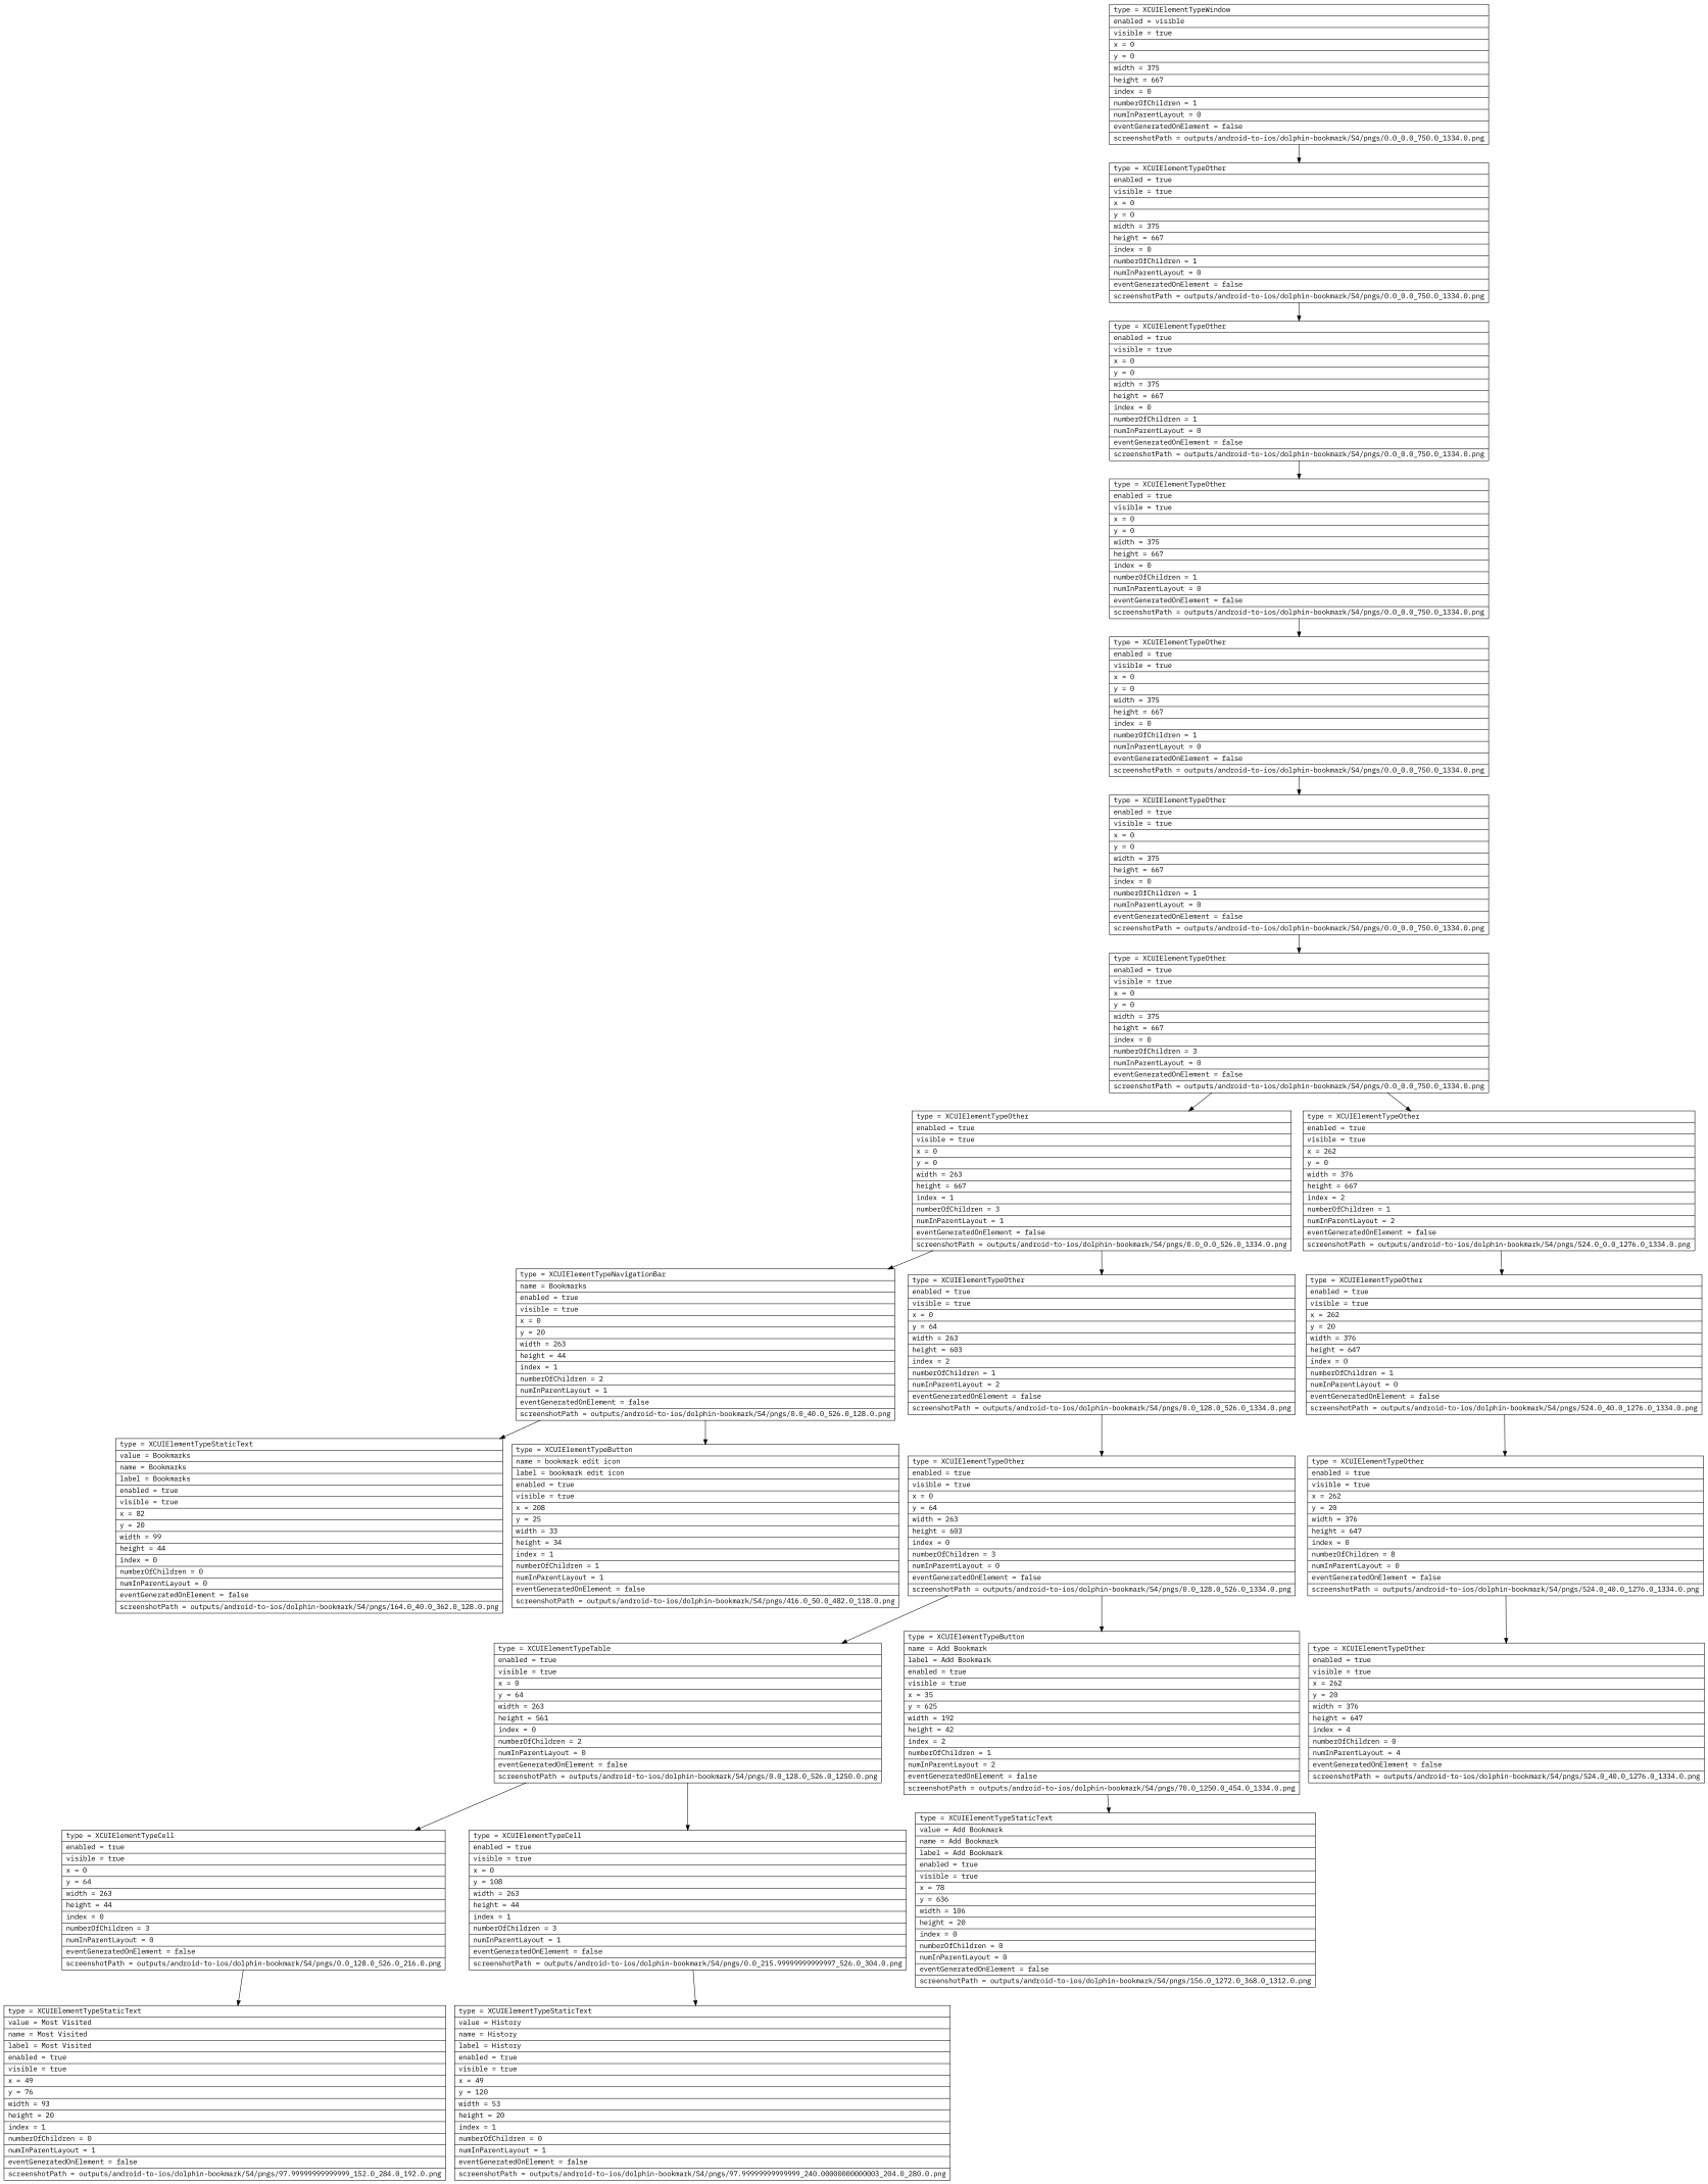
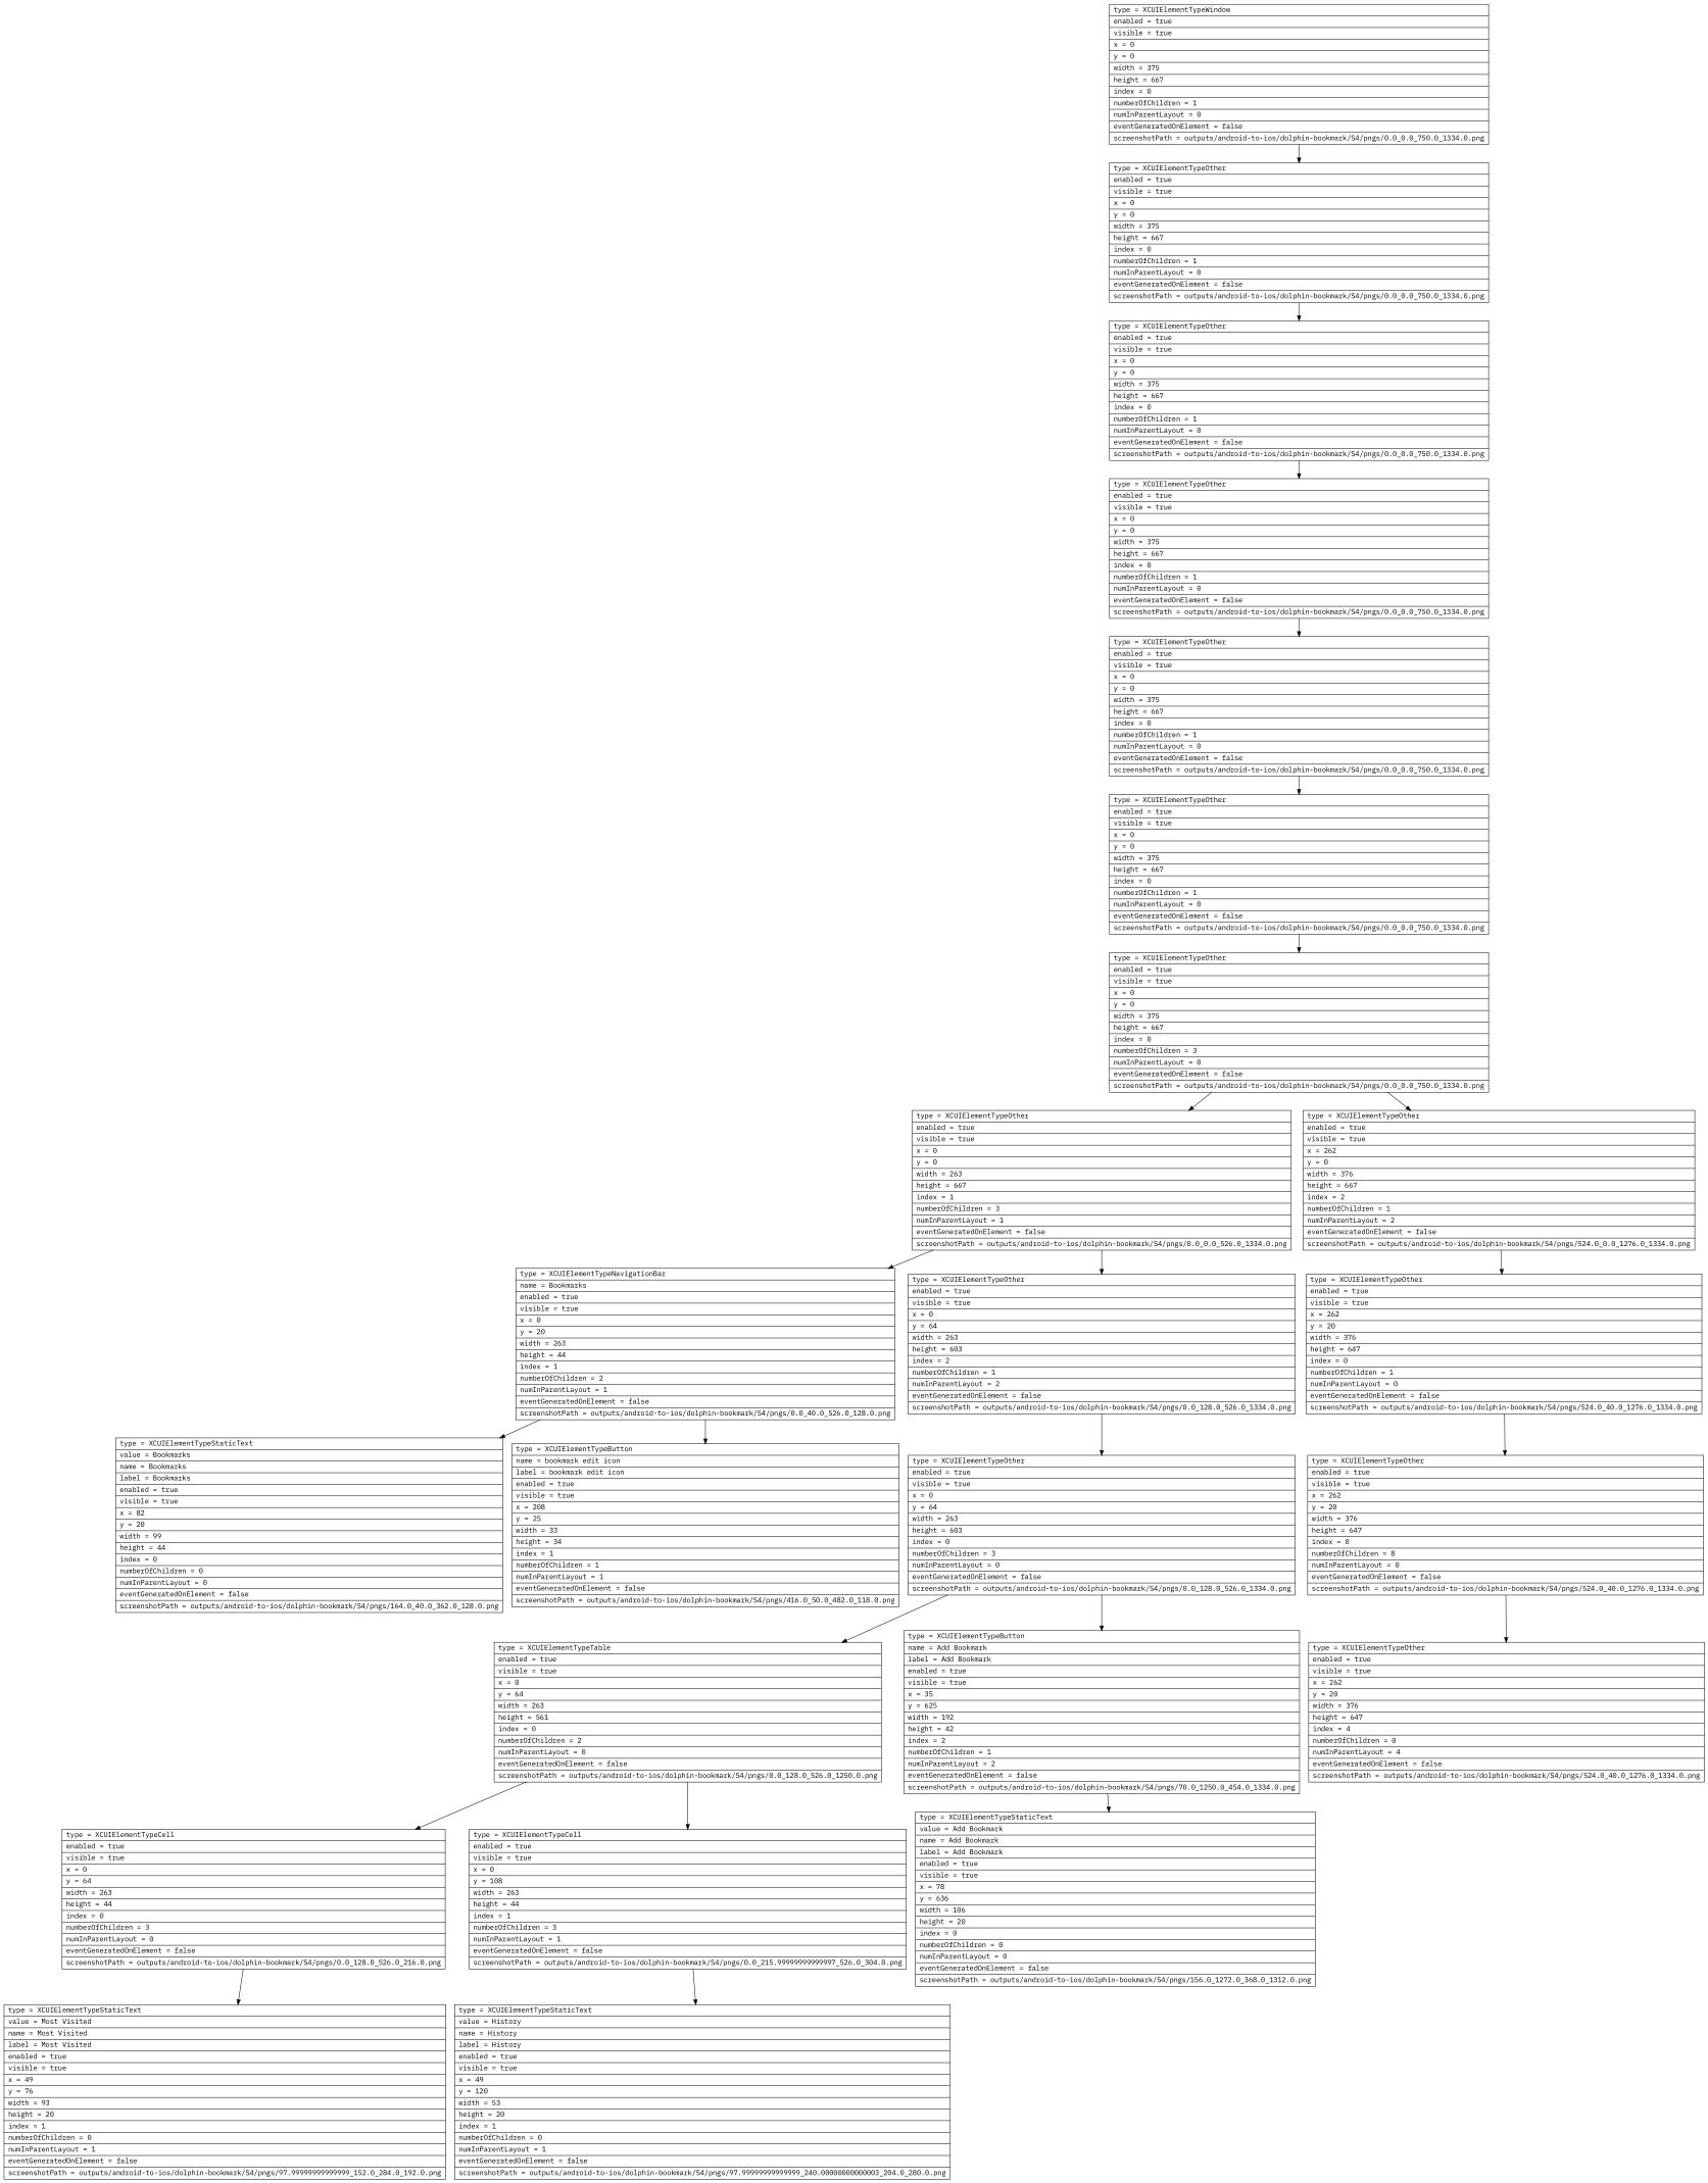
  digraph {
    fontname="IBM Plex Mono"
    node [fontname="IBM Plex Mono" shape=record]
    edge [fontname="IBM Plex Mono"]
-   n1 [label="{type = XCUIElementTypeWindow\l|enabled = visible\l|visible = true\l|x = 0\l|y = 0\l|width = 375\l|height = 667\l|index = 0\l|numberOfChildren = 1\l|numInParentLayout = 0\l|eventGeneratedOnElement = false \l|screenshotPath = outputs/android-to-ios/dolphin-bookmark/S4/pngs/0.0_0.0_750.0_1334.0.png\l}"]
+   n1 [label="{type = XCUIElementTypeWindow\l|enabled = true\l|visible = true\l|x = 0\l|y = 0\l|width = 375\l|height = 667\l|index = 0\l|numberOfChildren = 1\l|numInParentLayout = 0\l|eventGeneratedOnElement = false \l|screenshotPath = outputs/android-to-ios/dolphin-bookmark/S4/pngs/0.0_0.0_750.0_1334.0.png\l}"]
    n2 [label="{type = XCUIElementTypeOther\l|enabled = true\l|visible = true\l|x = 0\l|y = 0\l|width = 375\l|height = 667\l|index = 0\l|numberOfChildren = 1\l|numInParentLayout = 0\l|eventGeneratedOnElement = false \l|screenshotPath = outputs/android-to-ios/dolphin-bookmark/S4/pngs/0.0_0.0_750.0_1334.0.png\l}"]
    n3 [label="{type = XCUIElementTypeOther\l|enabled = true\l|visible = true\l|x = 0\l|y = 0\l|width = 375\l|height = 667\l|index = 0\l|numberOfChildren = 1\l|numInParentLayout = 0\l|eventGeneratedOnElement = false \l|screenshotPath = outputs/android-to-ios/dolphin-bookmark/S4/pngs/0.0_0.0_750.0_1334.0.png\l}"]
    n4 [label="{type = XCUIElementTypeOther\l|enabled = true\l|visible = true\l|x = 0\l|y = 0\l|width = 375\l|height = 667\l|index = 0\l|numberOfChildren = 1\l|numInParentLayout = 0\l|eventGeneratedOnElement = false \l|screenshotPath = outputs/android-to-ios/dolphin-bookmark/S4/pngs/0.0_0.0_750.0_1334.0.png\l}"]
    n5 [label="{type = XCUIElementTypeOther\l|enabled = true\l|visible = true\l|x = 0\l|y = 0\l|width = 375\l|height = 667\l|index = 0\l|numberOfChildren = 1\l|numInParentLayout = 0\l|eventGeneratedOnElement = false \l|screenshotPath = outputs/android-to-ios/dolphin-bookmark/S4/pngs/0.0_0.0_750.0_1334.0.png\l}"]
    n6 [label="{type = XCUIElementTypeOther\l|enabled = true\l|visible = true\l|x = 0\l|y = 0\l|width = 375\l|height = 667\l|index = 0\l|numberOfChildren = 1\l|numInParentLayout = 0\l|eventGeneratedOnElement = false \l|screenshotPath = outputs/android-to-ios/dolphin-bookmark/S4/pngs/0.0_0.0_750.0_1334.0.png\l}"]
    n7 [label="{type = XCUIElementTypeOther\l|enabled = true\l|visible = true\l|x = 0\l|y = 0\l|width = 375\l|height = 667\l|index = 0\l|numberOfChildren = 3\l|numInParentLayout = 0\l|eventGeneratedOnElement = false \l|screenshotPath = outputs/android-to-ios/dolphin-bookmark/S4/pngs/0.0_0.0_750.0_1334.0.png\l}"]
    n8 [label="{type = XCUIElementTypeOther\l|enabled = true\l|visible = true\l|x = 0\l|y = 0\l|width = 263\l|height = 667\l|index = 1\l|numberOfChildren = 3\l|numInParentLayout = 1\l|eventGeneratedOnElement = false \l|screenshotPath = outputs/android-to-ios/dolphin-bookmark/S4/pngs/0.0_0.0_526.0_1334.0.png\l}"]
    n9 [label="{type = XCUIElementTypeOther\l|enabled = true\l|visible = true\l|x = 262\l|y = 0\l|width = 376\l|height = 667\l|index = 2\l|numberOfChildren = 1\l|numInParentLayout = 2\l|eventGeneratedOnElement = false \l|screenshotPath = outputs/android-to-ios/dolphin-bookmark/S4/pngs/524.0_0.0_1276.0_1334.0.png\l}"]
    n10 [label="{type = XCUIElementTypeNavigationBar\l|name = Bookmarks\l|enabled = true\l|visible = true\l|x = 0\l|y = 20\l|width = 263\l|height = 44\l|index = 1\l|numberOfChildren = 2\l|numInParentLayout = 1\l|eventGeneratedOnElement = false \l|screenshotPath = outputs/android-to-ios/dolphin-bookmark/S4/pngs/0.0_40.0_526.0_128.0.png\l}"]
    n11 [label="{type = XCUIElementTypeOther\l|enabled = true\l|visible = true\l|x = 0\l|y = 64\l|width = 263\l|height = 603\l|index = 2\l|numberOfChildren = 1\l|numInParentLayout = 2\l|eventGeneratedOnElement = false \l|screenshotPath = outputs/android-to-ios/dolphin-bookmark/S4/pngs/0.0_128.0_526.0_1334.0.png\l}"]
    n12 [label="{type = XCUIElementTypeOther\l|enabled = true\l|visible = true\l|x = 262\l|y = 20\l|width = 376\l|height = 647\l|index = 0\l|numberOfChildren = 1\l|numInParentLayout = 0\l|eventGeneratedOnElement = false \l|screenshotPath = outputs/android-to-ios/dolphin-bookmark/S4/pngs/524.0_40.0_1276.0_1334.0.png\l}"]
    n13 [label="{type = XCUIElementTypeStaticText\l|value = Bookmarks\l|name = Bookmarks\l|label = Bookmarks\l|enabled = true\l|visible = true\l|x = 82\l|y = 20\l|width = 99\l|height = 44\l|index = 0\l|numberOfChildren = 0\l|numInParentLayout = 0\l|eventGeneratedOnElement = false \l|screenshotPath = outputs/android-to-ios/dolphin-bookmark/S4/pngs/164.0_40.0_362.0_128.0.png\l}"]
    n14 [label="{type = XCUIElementTypeButton\l|name = bookmark edit icon\l|label = bookmark edit icon\l|enabled = true\l|visible = true\l|x = 208\l|y = 25\l|width = 33\l|height = 34\l|index = 1\l|numberOfChildren = 1\l|numInParentLayout = 1\l|eventGeneratedOnElement = false \l|screenshotPath = outputs/android-to-ios/dolphin-bookmark/S4/pngs/416.0_50.0_482.0_118.0.png\l}"]
    n15 [label="{type = XCUIElementTypeOther\l|enabled = true\l|visible = true\l|x = 0\l|y = 64\l|width = 263\l|height = 603\l|index = 0\l|numberOfChildren = 3\l|numInParentLayout = 0\l|eventGeneratedOnElement = false \l|screenshotPath = outputs/android-to-ios/dolphin-bookmark/S4/pngs/0.0_128.0_526.0_1334.0.png\l}"]
    n16 [label="{type = XCUIElementTypeOther\l|enabled = true\l|visible = true\l|x = 262\l|y = 20\l|width = 376\l|height = 647\l|index = 0\l|numberOfChildren = 8\l|numInParentLayout = 0\l|eventGeneratedOnElement = false \l|screenshotPath = outputs/android-to-ios/dolphin-bookmark/S4/pngs/524.0_40.0_1276.0_1334.0.png\l}"]
    n17 [label="{type = XCUIElementTypeTable\l|enabled = true\l|visible = true\l|x = 0\l|y = 64\l|width = 263\l|height = 561\l|index = 0\l|numberOfChildren = 2\l|numInParentLayout = 0\l|eventGeneratedOnElement = false \l|screenshotPath = outputs/android-to-ios/dolphin-bookmark/S4/pngs/0.0_128.0_526.0_1250.0.png\l}"]
    n18 [label="{type = XCUIElementTypeButton\l|name = Add Bookmark\l|label = Add Bookmark\l|enabled = true\l|visible = true\l|x = 35\l|y = 625\l|width = 192\l|height = 42\l|index = 2\l|numberOfChildren = 1\l|numInParentLayout = 2\l|eventGeneratedOnElement = false \l|screenshotPath = outputs/android-to-ios/dolphin-bookmark/S4/pngs/70.0_1250.0_454.0_1334.0.png\l}"]
    n19 [label="{type = XCUIElementTypeOther\l|enabled = true\l|visible = true\l|x = 262\l|y = 20\l|width = 376\l|height = 647\l|index = 4\l|numberOfChildren = 0\l|numInParentLayout = 4\l|eventGeneratedOnElement = false \l|screenshotPath = outputs/android-to-ios/dolphin-bookmark/S4/pngs/524.0_40.0_1276.0_1334.0.png\l}"]
    n20 [label="{type = XCUIElementTypeCell\l|enabled = true\l|visible = true\l|x = 0\l|y = 64\l|width = 263\l|height = 44\l|index = 0\l|numberOfChildren = 3\l|numInParentLayout = 0\l|eventGeneratedOnElement = false \l|screenshotPath = outputs/android-to-ios/dolphin-bookmark/S4/pngs/0.0_128.0_526.0_216.0.png\l}"]
    n21 [label="{type = XCUIElementTypeCell\l|enabled = true\l|visible = true\l|x = 0\l|y = 108\l|width = 263\l|height = 44\l|index = 1\l|numberOfChildren = 3\l|numInParentLayout = 1\l|eventGeneratedOnElement = false \l|screenshotPath = outputs/android-to-ios/dolphin-bookmark/S4/pngs/0.0_215.99999999999997_526.0_304.0.png\l}"]
    n22 [label="{type = XCUIElementTypeStaticText\l|value = Add Bookmark\l|name = Add Bookmark\l|label = Add Bookmark\l|enabled = true\l|visible = true\l|x = 78\l|y = 636\l|width = 106\l|height = 20\l|index = 0\l|numberOfChildren = 0\l|numInParentLayout = 0\l|eventGeneratedOnElement = false \l|screenshotPath = outputs/android-to-ios/dolphin-bookmark/S4/pngs/156.0_1272.0_368.0_1312.0.png\l}"]
    n23 [label="{type = XCUIElementTypeStaticText\l|value = Most Visited\l|name = Most Visited\l|label = Most Visited\l|enabled = true\l|visible = true\l|x = 49\l|y = 76\l|width = 93\l|height = 20\l|index = 1\l|numberOfChildren = 0\l|numInParentLayout = 1\l|eventGeneratedOnElement = false \l|screenshotPath = outputs/android-to-ios/dolphin-bookmark/S4/pngs/97.99999999999999_152.0_284.0_192.0.png\l}"]
    n24 [label="{type = XCUIElementTypeStaticText\l|value = History\l|name = History\l|label = History\l|enabled = true\l|visible = true\l|x = 49\l|y = 120\l|width = 53\l|height = 20\l|index = 1\l|numberOfChildren = 0\l|numInParentLayout = 1\l|eventGeneratedOnElement = false \l|screenshotPath = outputs/android-to-ios/dolphin-bookmark/S4/pngs/97.99999999999999_240.00000000000003_204.0_280.0.png\l}"]
    n1 -> n2
    n2 -> n3
    n3 -> n4
    n4 -> n5
    n5 -> n6
    n6 -> n7
    n7 -> n8
    n7 -> n9
    n8 -> n10
    n8 -> n11
    n9 -> n12
    n10 -> n13
    n10 -> n14
    n11 -> n15
    n12 -> n16
    n15 -> n17
    n15 -> n18
    n16 -> n19
    n17 -> n20
    n17 -> n21
    n18 -> n22
    n20 -> n23
    n21 -> n24
  }
